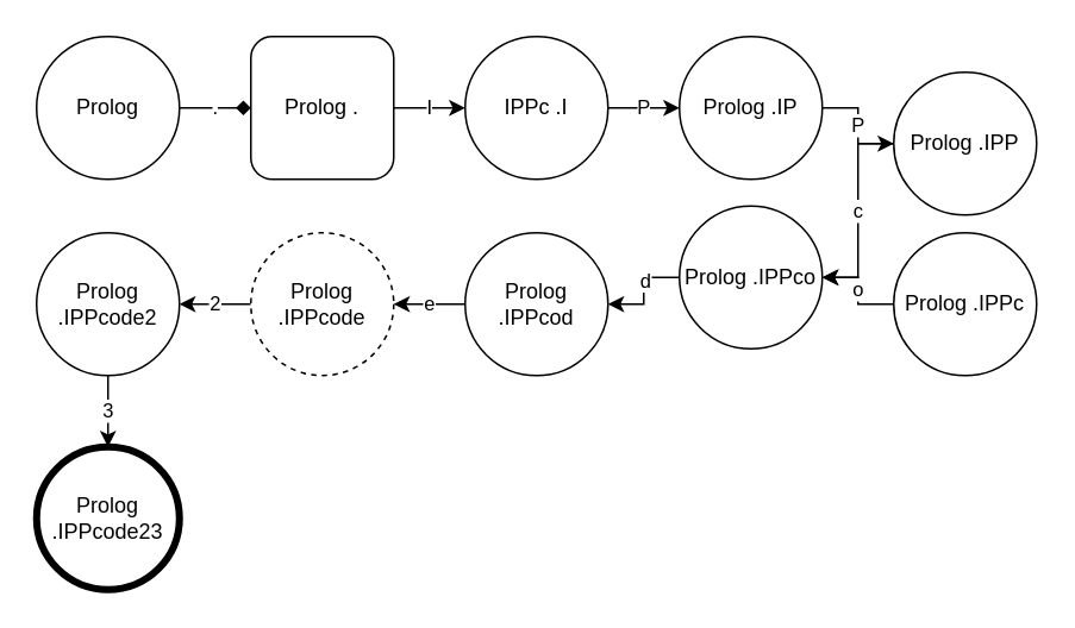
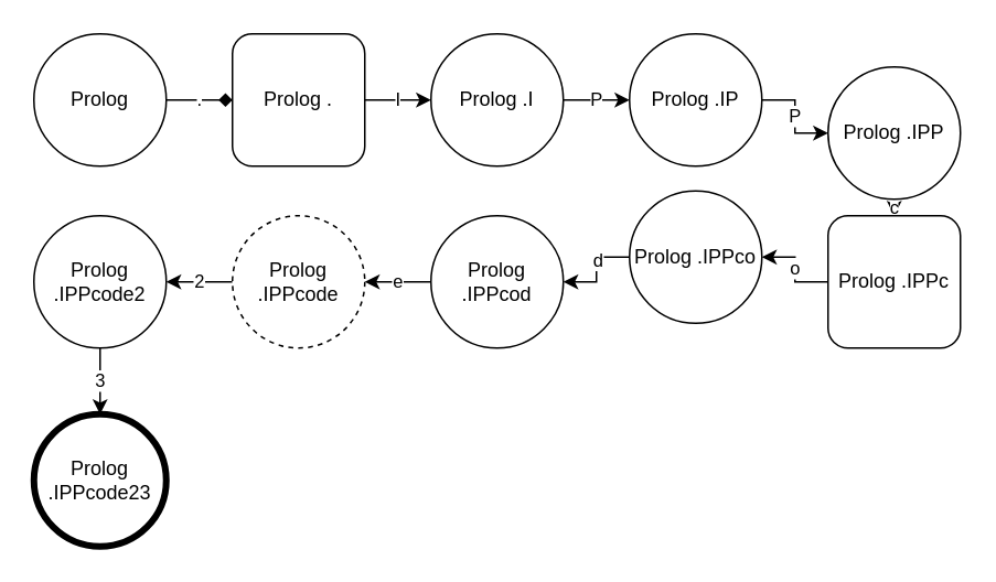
  <mxCell id="0" />
  <mxCell id="1" parent="0" />
  <mxCell id="2" value="." style="edgeStyle=orthogonalEdgeStyle;rounded=0;orthogonalLoop=1;jettySize=auto;html=1;endArrow=diamond;" parent="1" source="3" target="5" edge="1"><mxGeometry relative="1" as="geometry" /></mxCell>
  <mxCell id="3" value="Prolog" style="ellipse;whiteSpace=wrap;html=1;aspect=fixed;" parent="1" vertex="1"><mxGeometry x="20" y="20" width="80" height="80" as="geometry" /></mxCell>
  <mxCell id="4" value="I" style="edgeStyle=orthogonalEdgeStyle;rounded=0;orthogonalLoop=1;jettySize=auto;html=1;" parent="1" source="5" target="7" edge="1"><mxGeometry relative="1" as="geometry" /></mxCell>
  <mxCell id="5" value="Prolog ." style="whiteSpace=wrap;html=1;aspect=fixed;rounded=1;" parent="1" vertex="1"><mxGeometry x="140" y="20" width="80" height="80" as="geometry" /></mxCell>
  <mxCell id="6" value="P" style="edgeStyle=orthogonalEdgeStyle;rounded=0;orthogonalLoop=1;jettySize=auto;html=1;" parent="1" source="7" target="9" edge="1"><mxGeometry relative="1" as="geometry" /></mxCell>
- <mxCell id="7" value="IPPc .I" style="ellipse;whiteSpace=wrap;html=1;aspect=fixed;" parent="1" vertex="1"><mxGeometry x="260" y="20" width="80" height="80" as="geometry" /></mxCell>
+ <mxCell id="7" value="Prolog .I" style="ellipse;whiteSpace=wrap;html=1;aspect=fixed;" parent="1" vertex="1"><mxGeometry x="260" y="20" width="80" height="80" as="geometry" /></mxCell>
  <mxCell id="8" value="P" style="edgeStyle=orthogonalEdgeStyle;rounded=0;orthogonalLoop=1;jettySize=auto;html=1;" parent="1" source="9" target="11" edge="1"><mxGeometry relative="1" as="geometry" /></mxCell>
  <mxCell id="9" value="Prolog .IP" style="ellipse;whiteSpace=wrap;html=1;aspect=fixed;" parent="1" vertex="1"><mxGeometry x="380" y="20" width="80" height="80" as="geometry" /></mxCell>
- <mxCell id="10" value="c" style="edgeStyle=orthogonalEdgeStyle;rounded=0;orthogonalLoop=1;jettySize=auto;html=1;" edge="1" parent="1" source="11" target="17"><mxGeometry relative="1" as="geometry" /></mxCell>
+ <mxCell id="10" value="c" style="edgeStyle=orthogonalEdgeStyle;rounded=0;orthogonalLoop=1;jettySize=auto;html=1;" edge="1" parent="1" source="11" target="14"><mxGeometry relative="1" as="geometry" /></mxCell>
  <mxCell id="11" value="Prolog .IPP" style="ellipse;whiteSpace=wrap;html=1;aspect=fixed;" parent="1" vertex="1"><mxGeometry x="500" y="40" width="80" height="80" as="geometry" /></mxCell>
  <mxCell id="12" value="Prolog .IPPcode23" style="ellipse;whiteSpace=wrap;html=1;aspect=fixed;strokeWidth=4;" parent="1" vertex="1"><mxGeometry x="20" y="250" width="80" height="80" as="geometry" /></mxCell>
  <mxCell id="13" value="o" style="edgeStyle=orthogonalEdgeStyle;rounded=0;orthogonalLoop=1;jettySize=auto;html=1;" edge="1" parent="1" source="14" target="17"><mxGeometry relative="1" as="geometry" /></mxCell>
- <mxCell id="14" value="Prolog .IPPc" style="ellipse;whiteSpace=wrap;html=1;aspect=fixed;" vertex="1" parent="1"><mxGeometry x="500" y="130" width="80" height="80" as="geometry" /></mxCell>
+ <mxCell id="14" value="Prolog .IPPc" style="whiteSpace=wrap;html=1;aspect=fixed;rounded=1;" vertex="1" parent="1"><mxGeometry x="500" y="130" width="80" height="80" as="geometry" /></mxCell>
  <mxCell id="15" value="" style="edgeStyle=orthogonalEdgeStyle;rounded=0;orthogonalLoop=1;jettySize=auto;html=1;" edge="1" parent="1" source="17" target="19"><mxGeometry relative="1" as="geometry" /></mxCell>
  <mxCell id="16" value="d" style="edgeLabel;html=1;align=center;verticalAlign=middle;resizable=0;points=[];" vertex="1" connectable="0" parent="15"><mxGeometry x="-0.25" relative="1" as="geometry"><mxPoint as="offset" /></mxGeometry></mxCell>
  <mxCell id="17" value="Prolog .IPPco" style="ellipse;whiteSpace=wrap;html=1;aspect=fixed;" vertex="1" parent="1"><mxGeometry x="380" y="115" width="80" height="80" as="geometry" /></mxCell>
  <mxCell id="18" value="e" style="edgeStyle=orthogonalEdgeStyle;rounded=0;orthogonalLoop=1;jettySize=auto;html=1;" edge="1" parent="1" source="19" target="21"><mxGeometry relative="1" as="geometry" /></mxCell>
  <mxCell id="19" value="Prolog .IPPcod" style="ellipse;whiteSpace=wrap;html=1;aspect=fixed;" vertex="1" parent="1"><mxGeometry x="260" y="130" width="80" height="80" as="geometry" /></mxCell>
  <mxCell id="20" value="2" style="edgeStyle=orthogonalEdgeStyle;rounded=0;orthogonalLoop=1;jettySize=auto;html=1;" edge="1" parent="1" source="21" target="23"><mxGeometry relative="1" as="geometry" /></mxCell>
  <mxCell id="21" value="Prolog .IPPcode" style="ellipse;whiteSpace=wrap;html=1;aspect=fixed;dashed=1;" vertex="1" parent="1"><mxGeometry x="140" y="130" width="80" height="80" as="geometry" /></mxCell>
  <mxCell id="22" value="3" style="edgeStyle=orthogonalEdgeStyle;rounded=0;orthogonalLoop=1;jettySize=auto;html=1;" edge="1" parent="1" source="23"><mxGeometry relative="1" as="geometry"><mxPoint x="60" y="250" as="targetPoint" /></mxGeometry></mxCell>
  <mxCell id="23" value="Prolog .IPPcode2" style="ellipse;whiteSpace=wrap;html=1;aspect=fixed;" vertex="1" parent="1"><mxGeometry x="20" y="130" width="80" height="80" as="geometry" /></mxCell>
